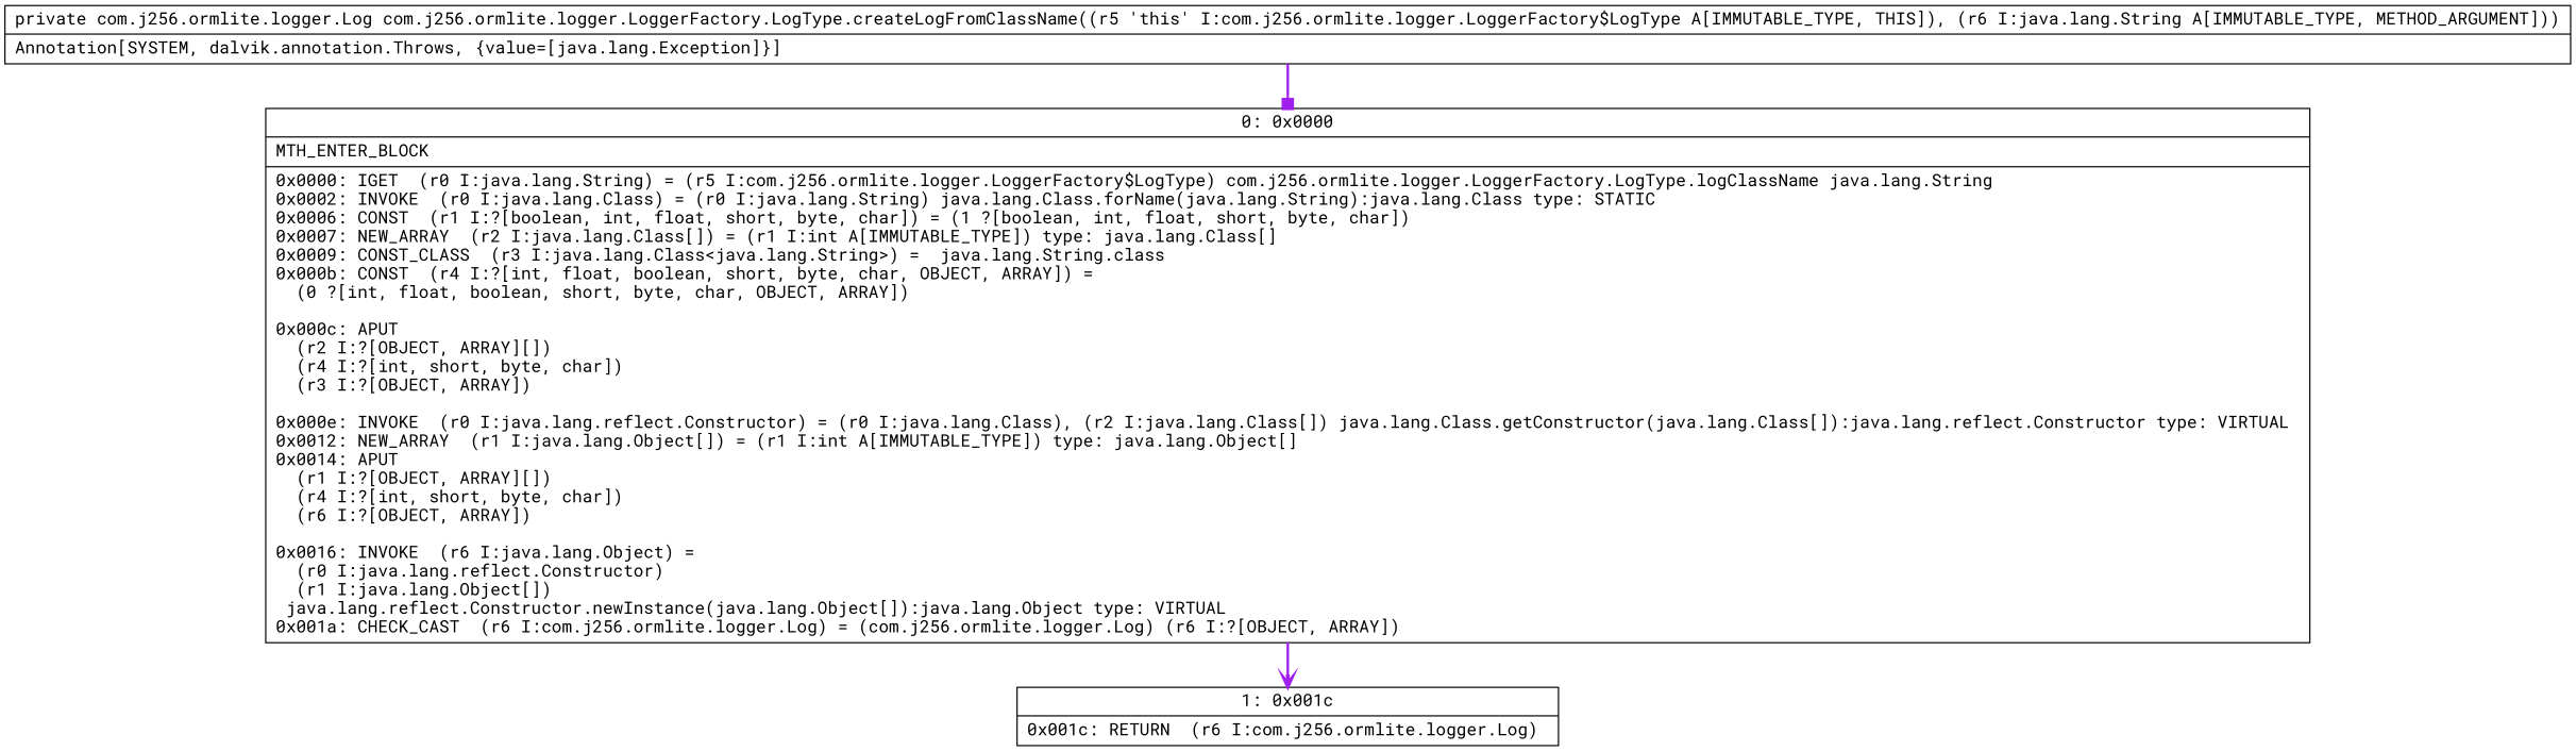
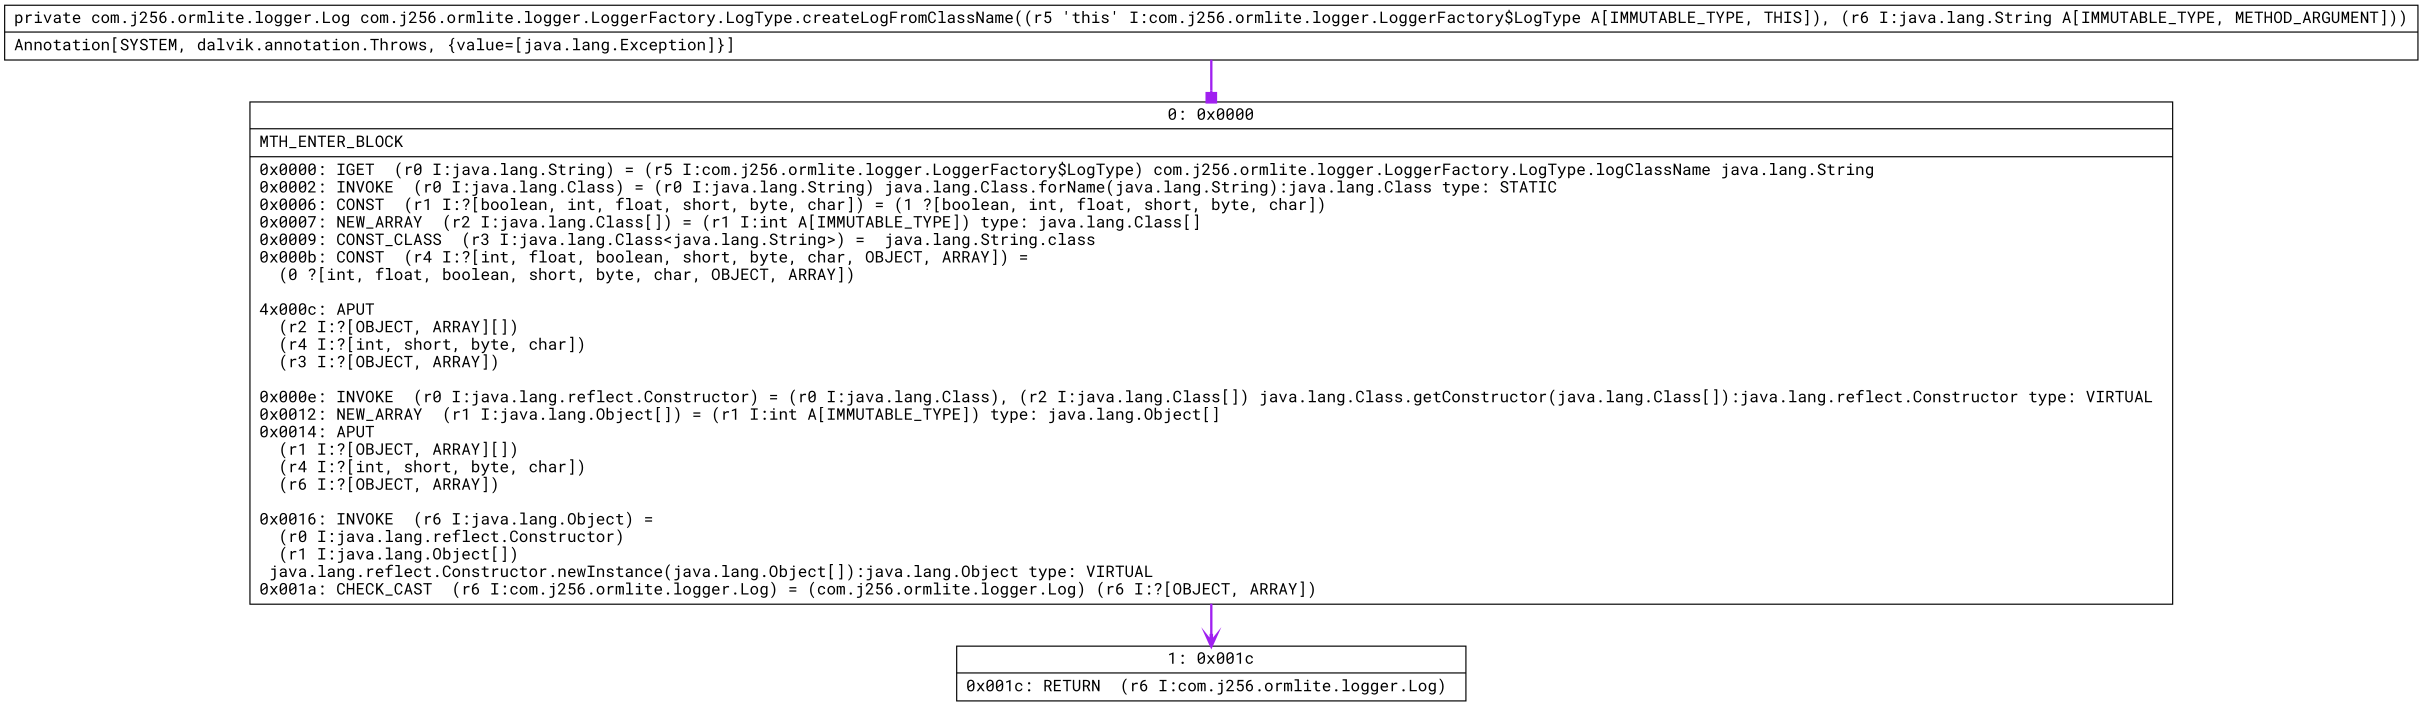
  digraph {
    fontname="Roboto Mono"
    node [shape=record fontname="Roboto Mono"]
    edge [color=purple style=bold fontname="Roboto Mono"]
-   n1 [label="{0\:\ 0x0000|MTH_ENTER_BLOCK\l|0x0000: IGET  (r0 I:java.lang.String) = (r5 I:com.j256.ormlite.logger.LoggerFactory$LogType) com.j256.ormlite.logger.LoggerFactory.LogType.logClassName java.lang.String \l0x0002: INVOKE  (r0 I:java.lang.Class) = (r0 I:java.lang.String) java.lang.Class.forName(java.lang.String):java.lang.Class type: STATIC \l0x0006: CONST  (r1 I:?[boolean, int, float, short, byte, char]) = (1 ?[boolean, int, float, short, byte, char]) \l0x0007: NEW_ARRAY  (r2 I:java.lang.Class[]) = (r1 I:int A[IMMUTABLE_TYPE]) type: java.lang.Class[] \l0x0009: CONST_CLASS  (r3 I:java.lang.Class\<java.lang.String\>) =  java.lang.String.class \l0x000b: CONST  (r4 I:?[int, float, boolean, short, byte, char, OBJECT, ARRAY]) = \l  (0 ?[int, float, boolean, short, byte, char, OBJECT, ARRAY])\l \l0x000c: APUT  \l  (r2 I:?[OBJECT, ARRAY][])\l  (r4 I:?[int, short, byte, char])\l  (r3 I:?[OBJECT, ARRAY])\l \l0x000e: INVOKE  (r0 I:java.lang.reflect.Constructor) = (r0 I:java.lang.Class), (r2 I:java.lang.Class[]) java.lang.Class.getConstructor(java.lang.Class[]):java.lang.reflect.Constructor type: VIRTUAL \l0x0012: NEW_ARRAY  (r1 I:java.lang.Object[]) = (r1 I:int A[IMMUTABLE_TYPE]) type: java.lang.Object[] \l0x0014: APUT  \l  (r1 I:?[OBJECT, ARRAY][])\l  (r4 I:?[int, short, byte, char])\l  (r6 I:?[OBJECT, ARRAY])\l \l0x0016: INVOKE  (r6 I:java.lang.Object) = \l  (r0 I:java.lang.reflect.Constructor)\l  (r1 I:java.lang.Object[])\l java.lang.reflect.Constructor.newInstance(java.lang.Object[]):java.lang.Object type: VIRTUAL \l0x001a: CHECK_CAST  (r6 I:com.j256.ormlite.logger.Log) = (com.j256.ormlite.logger.Log) (r6 I:?[OBJECT, ARRAY]) \l}"]
+   n1 [label="{0\:\ 0x0000|MTH_ENTER_BLOCK\l|0x0000: IGET  (r0 I:java.lang.String) = (r5 I:com.j256.ormlite.logger.LoggerFactory$LogType) com.j256.ormlite.logger.LoggerFactory.LogType.logClassName java.lang.String \l0x0002: INVOKE  (r0 I:java.lang.Class) = (r0 I:java.lang.String) java.lang.Class.forName(java.lang.String):java.lang.Class type: STATIC \l0x0006: CONST  (r1 I:?[boolean, int, float, short, byte, char]) = (1 ?[boolean, int, float, short, byte, char]) \l0x0007: NEW_ARRAY  (r2 I:java.lang.Class[]) = (r1 I:int A[IMMUTABLE_TYPE]) type: java.lang.Class[] \l0x0009: CONST_CLASS  (r3 I:java.lang.Class\<java.lang.String\>) =  java.lang.String.class \l0x000b: CONST  (r4 I:?[int, float, boolean, short, byte, char, OBJECT, ARRAY]) = \l  (0 ?[int, float, boolean, short, byte, char, OBJECT, ARRAY])\l \l4x000c: APUT  \l  (r2 I:?[OBJECT, ARRAY][])\l  (r4 I:?[int, short, byte, char])\l  (r3 I:?[OBJECT, ARRAY])\l \l0x000e: INVOKE  (r0 I:java.lang.reflect.Constructor) = (r0 I:java.lang.Class), (r2 I:java.lang.Class[]) java.lang.Class.getConstructor(java.lang.Class[]):java.lang.reflect.Constructor type: VIRTUAL \l0x0012: NEW_ARRAY  (r1 I:java.lang.Object[]) = (r1 I:int A[IMMUTABLE_TYPE]) type: java.lang.Object[] \l0x0014: APUT  \l  (r1 I:?[OBJECT, ARRAY][])\l  (r4 I:?[int, short, byte, char])\l  (r6 I:?[OBJECT, ARRAY])\l \l0x0016: INVOKE  (r6 I:java.lang.Object) = \l  (r0 I:java.lang.reflect.Constructor)\l  (r1 I:java.lang.Object[])\l java.lang.reflect.Constructor.newInstance(java.lang.Object[]):java.lang.Object type: VIRTUAL \l0x001a: CHECK_CAST  (r6 I:com.j256.ormlite.logger.Log) = (com.j256.ormlite.logger.Log) (r6 I:?[OBJECT, ARRAY]) \l}"]
    n2 [label="{1\:\ 0x001c|0x001c: RETURN  (r6 I:com.j256.ormlite.logger.Log) \l}"]
    n3 [label="{private com.j256.ormlite.logger.Log com.j256.ormlite.logger.LoggerFactory.LogType.createLogFromClassName((r5 'this' I:com.j256.ormlite.logger.LoggerFactory$LogType A[IMMUTABLE_TYPE, THIS]), (r6 I:java.lang.String A[IMMUTABLE_TYPE, METHOD_ARGUMENT]))  | Annotation[SYSTEM, dalvik.annotation.Throws, \{value=[java.lang.Exception]\}]\l}"]
    n1 -> n2 [arrowhead=vee]
    n3 -> n1 [arrowhead=box]
  }
